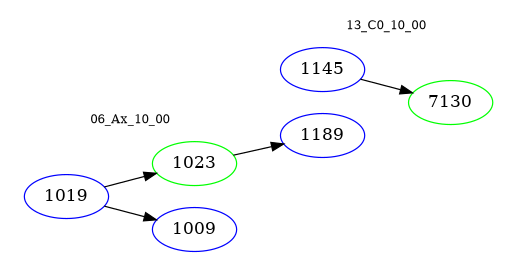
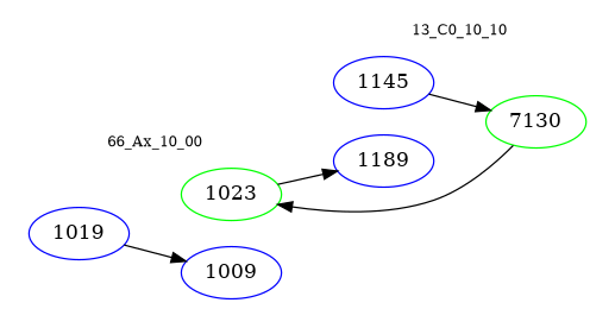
  digraph {
    rankdir=LR
    node [color=blue]
    edge [color=black]
    n1 [label=1019]
    n2 [label=1009]
    n3 [color=green label=1023]
    n4 [label=1145]
    n5 [color=green label=7130]
    n6 [label=1189]
    subgraph cluster_1 {
      color=white
      fontsize=10
-     label="06_Ax_10_00"
+     label="66_Ax_10_00"
      n1
      n2
      n3
    }
    subgraph cluster_2 {
      color=white
      fontsize=10
-     label="13_C0_10_00"
+     label="13_C0_10_10"
      n4
      n5
      n6
    }
    n1 -> n2
-   n1 -> n3
+   n5 -> n3
    n3 -> n6
    n4 -> n5
  }
